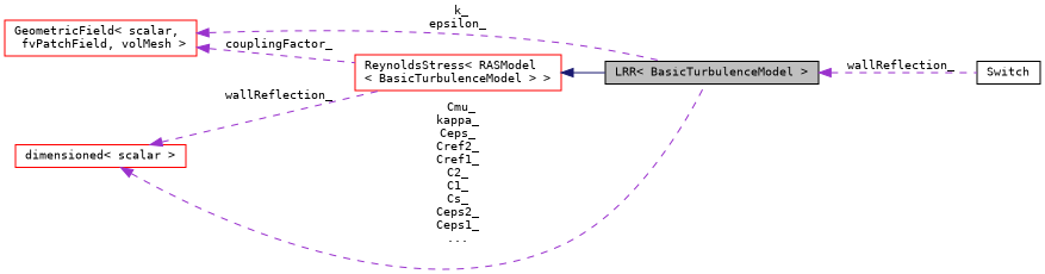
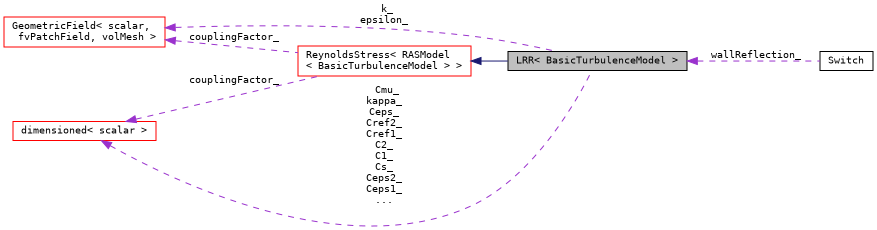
  digraph {
    fontname="DejaVu Sans Mono"
    rankdir=LR
    node [color=red fontname="DejaVu Sans Mono" fontsize=10 shape=record]
    edge [color=darkorchid3 dir=back fontname="DejaVu Sans Mono" fontsize=10 labelfontname=Helvetica labelfontsize=10 style=dashed]
    n1 [color=black fillcolor=grey75 fontcolor=black height=0.2 label="LRR\< BasicTurbulenceModel \>" style=filled width=0.4]
    n2 [color=black height=0.2 label=Switch width=0.4]
    n3 [height=0.2 label="ReynoldsStress\< RASModel\l\< BasicTurbulenceModel \> \>" width=0.4]
    n4 [height=0.2 label="GeometricField\< scalar,\l fvPatchField, volMesh \>" width=0.4]
    n5 [height=0.2 label="dimensioned\< scalar \>" width=0.4]
    n1 -> n2 [label=" wallReflection_"]
    n3 -> n1 [color=midnightblue style=solid]
    n4 -> n1 [label=" k_\nepsilon_"]
    n4 -> n3 [label=" couplingFactor_"]
    n5 -> n1 [label=" Cmu_\nkappa_\nCeps_\nCref2_\nCref1_\nC2_\nC1_\nCs_\nCeps2_\nCeps1_\n..."]
-   n5 -> n3 [label=" wallReflection_"]
+   n5 -> n3 [label=" couplingFactor_"]
  }
